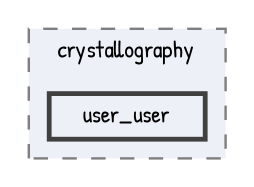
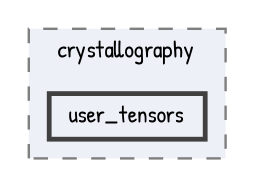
  digraph {
    compound=true
    fontname="Patrick Hand"
-   n1 [color=grey25 fillcolor="#edf0f7" fontname="Patrick Hand" fontsize=10 height=0.2 label=user_user shape=box style="filled,bold" width=0.4]
+   n1 [color=grey25 fillcolor="#edf0f7" fontname="Patrick Hand" fontsize=10 height=0.2 label=user_tensors shape=box style="filled,bold" width=0.4]
    subgraph cluster_1 {
      bgcolor="#edf0f7"
      fontsize=10
      label=crystallography
      pencolor=grey50
      style="filled,dashed"
      n1
    }
  }
